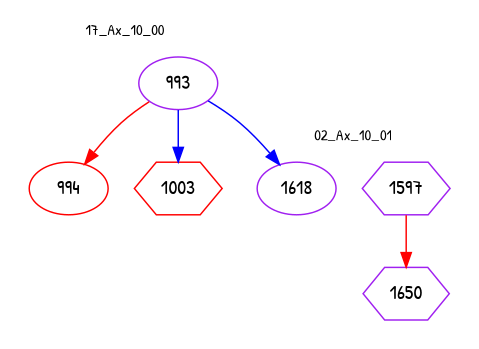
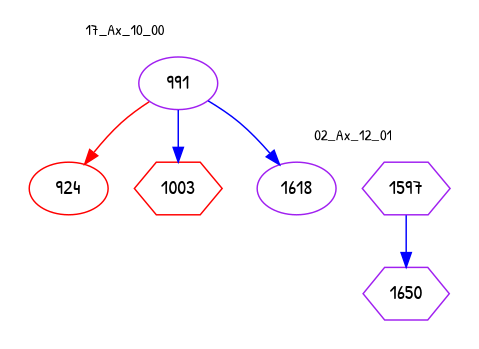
  digraph {
    fontname="Patrick Hand"
    node [color=purple fontname="Patrick Hand" shape=ellipse]
    edge [color=red fontname="Patrick Hand"]
-   n1 [label=993]
-   n2 [color=red label=994]
+   n1 [label=991]
+   n2 [color=red label=924]
    n3 [color=red label=1003 shape=hexagon]
    n4 [label=1597 shape=hexagon]
    n5 [label=1650 shape=hexagon]
    n6 [label=1618]
    subgraph cluster_1 {
      color=white
      fontsize=10
      label="17_Ax_10_00"
      n1
      n2
      n3
    }
    subgraph cluster_2 {
      color=white
      fontsize=10
-     label="02_Ax_10_01"
+     label="02_Ax_12_01"
      n4
      n5
      n6
    }
    n1 -> n2
    n1 -> n3 [color=blue]
    n1 -> n6 [color=blue]
-   n4 -> n5
+   n4 -> n5 [color=blue]
  }
